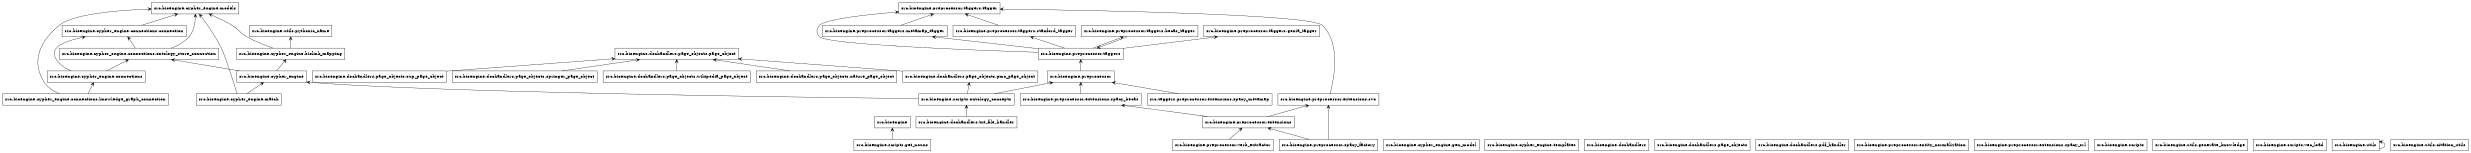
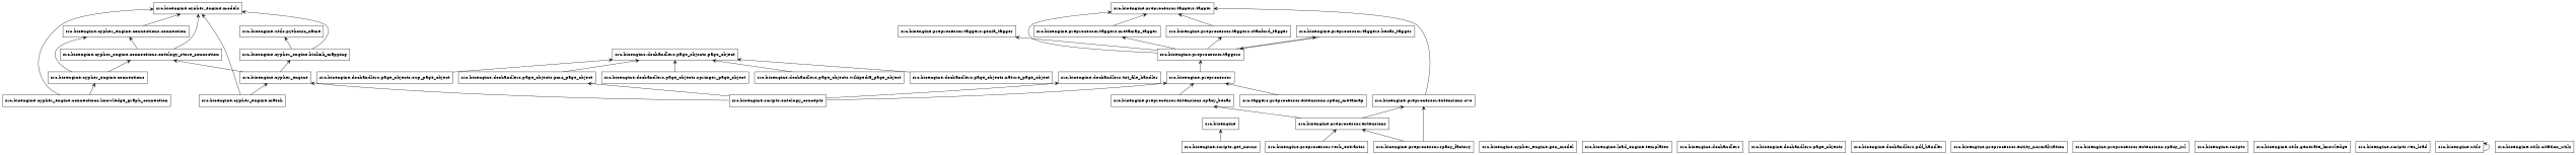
  digraph {
    rankdir=BT
    node [shape=box]
    edge [arrowhead=open arrowtail=none]
    n1 [label="src.bioengine"]
    n2 [label="src.bioengine.cypher_engine"]
    n3 [label="src.bioengine.cypher_engine.biolink_mapping"]
    n4 [label="src.bioengine.cypher_engine.connections.ontology_store_connection"]
    n5 [label="src.bioengine.cypher_engine.models"]
    n6 [label="src.bioengine.utils.pythonic_name"]
    n7 [label="src.bioengine.cypher_engine.connections.connection"]
    n8 [label="src.bioengine.cypher_engine.connections"]
    n9 [label="src.bioengine.cypher_engine.connections.knowledge_graph_connection"]
    n10 [label="src.bioengine.cypher_engine.gen_model"]
    n11 [label="src.bioengine.cypher_engine.match"]
-   n12 [label="src.bioengine.cypher_engine.templates"]
+   n12 [label="src.bioengine.load_engine.templates"]
    n13 [label="src.bioengine.dochandlers"]
    n14 [label="src.bioengine.dochandlers.page_objects"]
    n15 [label="src.bioengine.dochandlers.page_objects.nature_page_object"]
    n16 [label="src.bioengine.dochandlers.page_objects.page_object"]
    n17 [label="src.bioengine.dochandlers.page_objects.oup_page_object"]
    n18 [label="src.bioengine.dochandlers.page_objects.pmc_page_object"]
    n19 [label="src.bioengine.dochandlers.page_objects.springer_page_object"]
    n20 [label="src.bioengine.dochandlers.page_objects.wikipedia_page_object"]
    n21 [label="src.bioengine.dochandlers.pdf_handler"]
    n22 [label="src.bioengine.dochandlers.txt_file_handler"]
    n23 [label="src.bioengine.preprocessor"]
    n24 [label="src.bioengine.preprocessor.taggers"]
    n25 [label="src.bioengine.preprocessor.taggers.becas_tagger"]
    n26 [label="src.bioengine.preprocessor.taggers.genia_tagger"]
    n27 [label="src.bioengine.preprocessor.taggers.metamap_tagger"]
    n28 [label="src.bioengine.preprocessor.taggers.stanford_tagger"]
    n29 [label="src.bioengine.preprocessor.taggers.tagger"]
    n30 [label="src.bioengine.preprocessor.entity_normalization"]
    n31 [label="src.bioengine.preprocessor.extensions"]
    n32 [label="src.bioengine.preprocessor.extensions.spacy_becas"]
    n33 [label="src.bioengine.preprocessor.extensions.svo"]
    n34 [label="src.taggers.preprocessor.extensions.spacy_metamap"]
    n35 [label="src.bioengine.preprocessor.extensions.spacy_srl"]
    n36 [label="src.bioengine.preprocessor.spacy_factory"]
    n37 [label="src.bioengine.preprocessor.verb_extractor"]
    n38 [label="src.bioengine.scripts"]
    n39 [label="src.bioengine.utils.generate_knowledge"]
    n40 [label="src.bioengine.scripts.get_nouns"]
    n41 [label="src.bioengine.scripts.ontology_concepts"]
    n42 [label="src.bioengine.scripts.vec_load"]
    n43 [label="src.bioengine.utils"]
    n44 [label="src.bioengine.utils.citation_utils"]
    n2 -> n3
    n2 -> n4
    n3 -> n5
    n3 -> n6
    n4 -> n5
    n4 -> n7
    n7 -> n5
    n8 -> n4
    n8 -> n7
    n9 -> n5
    n9 -> n8
    n11 -> n2
    n11 -> n5
    n15 -> n16
    n17 -> n16
    n18 -> n16
    n19 -> n16
    n20 -> n16
    n23 -> n24
    n24 -> n25
    n24 -> n26
    n24 -> n27
    n24 -> n28
    n24 -> n29
    n25 -> n24
    n27 -> n29
    n28 -> n29
    n31 -> n32
    n31 -> n33
    n32 -> n23
    n33 -> n29
    n34 -> n23
    n36 -> n31
    n36 -> n33
    n37 -> n31
    n40 -> n1
    n41 -> n2
    n41 -> n18
-   n22 -> n41
+   n41 -> n22
    n41 -> n23
    n43 -> n43
  }
